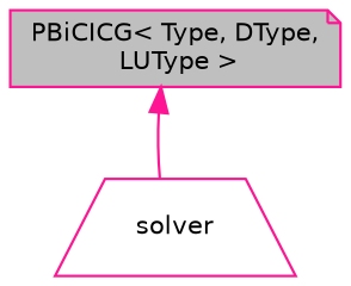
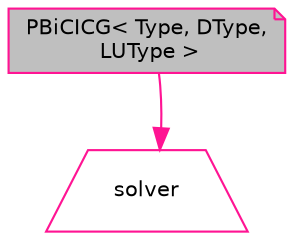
  digraph {
    node [color=deeppink fontname=Helvetica fontsize=10]
    n1 [fillcolor=grey75 fontcolor=black height=0.2 label="PBiCICG\< Type, DType,\l LUType \>" shape=note style=filled width=0.4]
    n2 [height=0.2 label=solver shape=trapezium width=0.4]
-   n1 -> n2 [color=deeppink dir=back fontname=Helvetica fontsize=10 labelfontname=Helvetica labelfontsize=10 style=solid]
+   n2 -> n1 [color=deeppink dir=back fontname=Helvetica fontsize=10 labelfontname=Helvetica labelfontsize=10 style=solid]
  }
